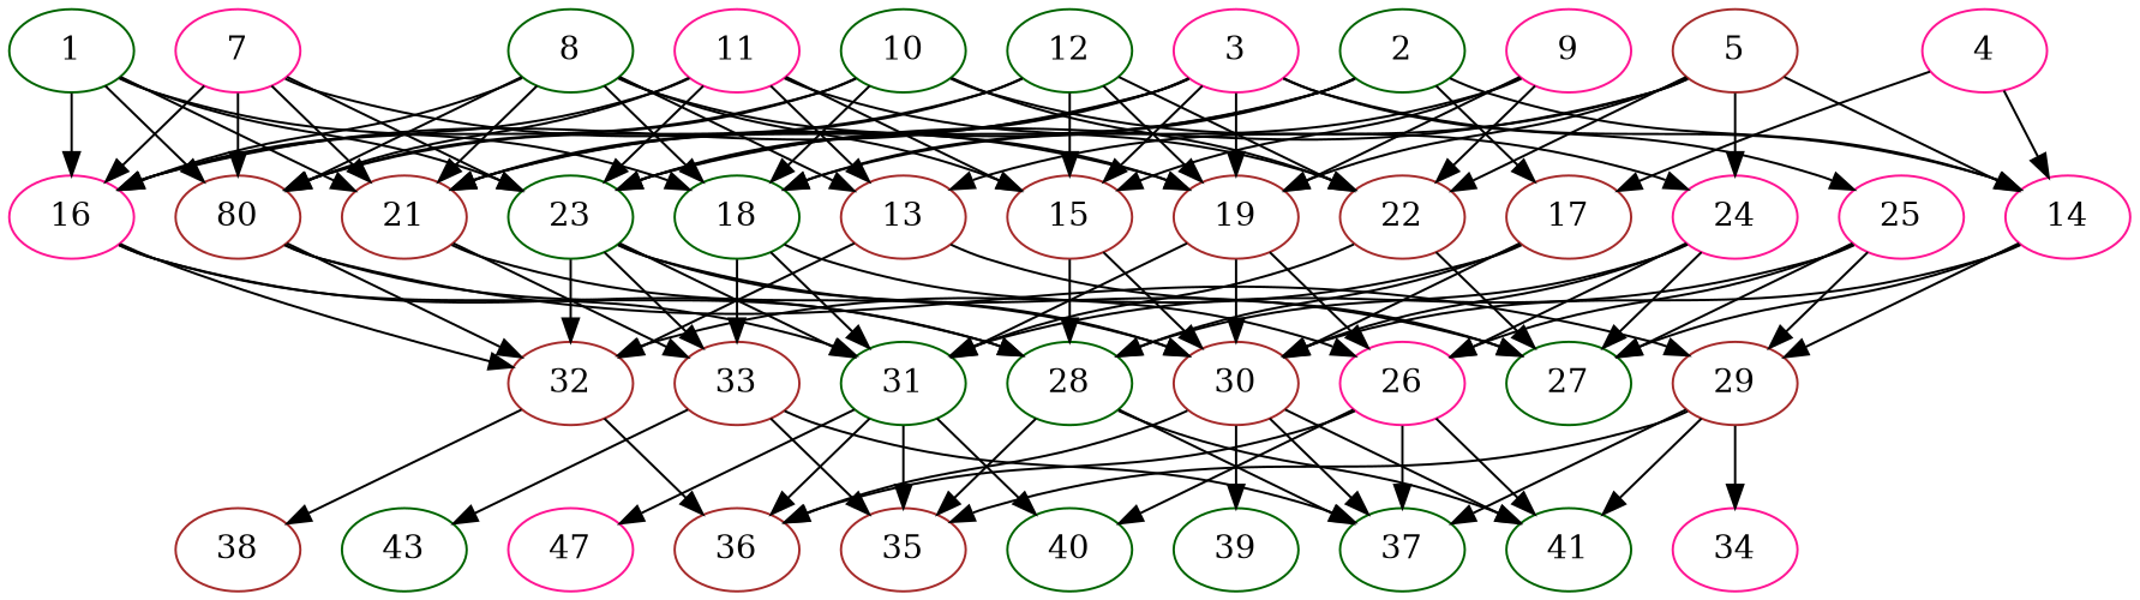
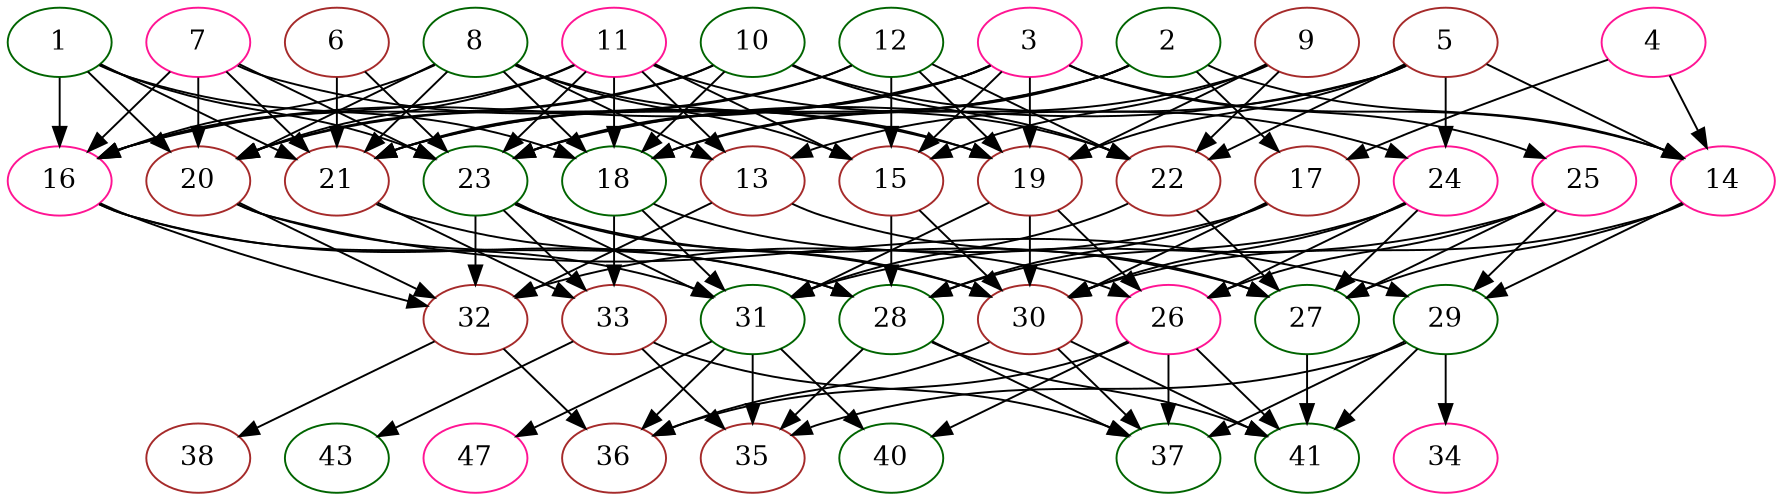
  digraph {
    node [alpha=0.05 color=darkgreen]
    1 [alpha=0.11 expect_size=20256250032153427968]
    16 [alpha=0.03 color=deeppink expect_size=62725986073749536]
    18 [expect_size=828499925631649185792]
-   20 [alpha=0.11 color=brown expect_size=30637411008512000000 label=80]
+   20 [alpha=0.11 color=brown expect_size=30637411008512000000]
    21 [alpha=0.17 color=brown expect_size=1958709038773149440]
    23 [alpha=0.15 expect_size=18537290692982468]
    32 [alpha=0.12 color=brown expect_size=653503974368109]
    28 [alpha=0.04 expect_size=247398276378224754688]
    31 [expect_size=281576905004428416]
    26 [alpha=0.10 color=deeppink expect_size=786075813355497216]
    33 [alpha=0.11 color=brown expect_size=435607957381469700096]
-   29 [alpha=0.10 color=brown expect_size=951806695335230976]
+   29 [alpha=0.10 expect_size=951806695335230976]
    30 [alpha=0.12 color=brown expect_size=834471676088924]
    27 [expect_size=5929670011252637696]
    36 [alpha=0.09 color=brown expect_size=1182774732287362727936]
    38 [alpha=0.03 color=brown expect_size=47329637575274712]
    41 [alpha=0.07 expect_size=607622198522487296]
    37 [expect_size=57411549194905304]
    35 [alpha=0.02 color=brown expect_size=715940241163803426816]
    40 [alpha=0.01 expect_size=402041515395558408192]
    n21 [alpha=0.20 color=deeppink expect_size=326887637711121024 label=47]
    43 [alpha=0.09 expect_size=780215503410845188096]
    34 [alpha=0.10 color=deeppink expect_size=5194745331668622]
-   39 [alpha=0.13 expect_size=8627345272068300]
    2 [alpha=0.04 expect_size=90664372182756416]
    14 [alpha=0.12 color=deeppink expect_size=47262905546908744]
    17 [alpha=0.02 color=brown expect_size=3782127914116448256]
    3 [alpha=0.00 color=deeppink expect_size=1656096045973442134016]
    15 [alpha=0.09 color=brown expect_size=23574608667886332]
    19 [alpha=0.09 color=brown expect_size=21445982200347972]
    25 [alpha=0.04 color=deeppink expect_size=341961798858358848]
    4 [alpha=0.06 color=deeppink expect_size=1228785897636729]
    5 [alpha=0.15 color=brown expect_size=202351091131651040]
    13 [alpha=0.03 color=brown expect_size=471748939923451712]
    22 [alpha=0.08 color=brown expect_size=1451811631799275094016]
    24 [alpha=0.20 color=deeppink expect_size=1339668420824887296]
+   6 [alpha=0.14 color=brown expect_size=789275145565809920]
    7 [alpha=0.16 color=deeppink expect_size=643666402648996480]
    8 [alpha=0.01 expect_size=20597600049465544]
-   9 [alpha=0.04 color=deeppink expect_size=1784895907037184000000]
+   9 [alpha=0.04 color=brown expect_size=1784895907037184000000]
    10 [alpha=0.19 expect_size=2632994857353740288]
    11 [alpha=0.15 color=deeppink expect_size=18954086269349224]
    12 [alpha=0.07 expect_size=19729845271729736]
    1 -> 16
    1 -> 18
    1 -> 20
    1 -> 21
    1 -> 23
    16 -> 32
    16 -> 28
    16 -> 31
    18 -> 31
    18 -> 26
    18 -> 33
    20 -> 32
    20 -> 28
    20 -> 29
    21 -> 33
    21 -> 30
    23 -> 32
    23 -> 31
    23 -> 33
    23 -> 30
    23 -> 27
    32 -> 36
    32 -> 38
    28 -> 41
    28 -> 37
    28 -> 35
    31 -> 36
    31 -> 35
    31 -> 40
    31 -> n21
    26 -> 36
    26 -> 41
    26 -> 37
    26 -> 40
    33 -> 37
    33 -> 35
    33 -> 43
    29 -> 41
    29 -> 37
    29 -> 35
    29 -> 34
    30 -> 36
    30 -> 41
    30 -> 37
-   30 -> 39
+   27 -> 41
    2 -> 18
    2 -> 21
    2 -> 23
    2 -> 14
    2 -> 17
    14 -> 29
    14 -> 30
    14 -> 27
    17 -> 32
    17 -> 28
    17 -> 30
    3 -> 16
    3 -> 21
    3 -> 23
    3 -> 14
    3 -> 15
    3 -> 19
    3 -> 25
    15 -> 28
    15 -> 30
    19 -> 31
    19 -> 26
    19 -> 30
    25 -> 31
    25 -> 26
    25 -> 29
    25 -> 27
    4 -> 14
    4 -> 17
    5 -> 23
    5 -> 14
    5 -> 19
    5 -> 13
    5 -> 22
    5 -> 24
    13 -> 32
    13 -> 27
    22 -> 31
    22 -> 27
    24 -> 28
    24 -> 26
    24 -> 30
    24 -> 27
+   6 -> 21
+   6 -> 23
    7 -> 16
    7 -> 20
    7 -> 21
    7 -> 23
    7 -> 19
    8 -> 16
    8 -> 18
    8 -> 20
    8 -> 21
    8 -> 15
    8 -> 19
    8 -> 13
    9 -> 18
    9 -> 15
    9 -> 19
    9 -> 22
    10 -> 16
    10 -> 18
    10 -> 20
    10 -> 22
    10 -> 24
    11 -> 16
+   11 -> 18
    11 -> 20
    11 -> 23
    11 -> 15
    11 -> 13
    11 -> 22
    12 -> 20
    12 -> 21
    12 -> 15
    12 -> 19
    12 -> 22
  }
